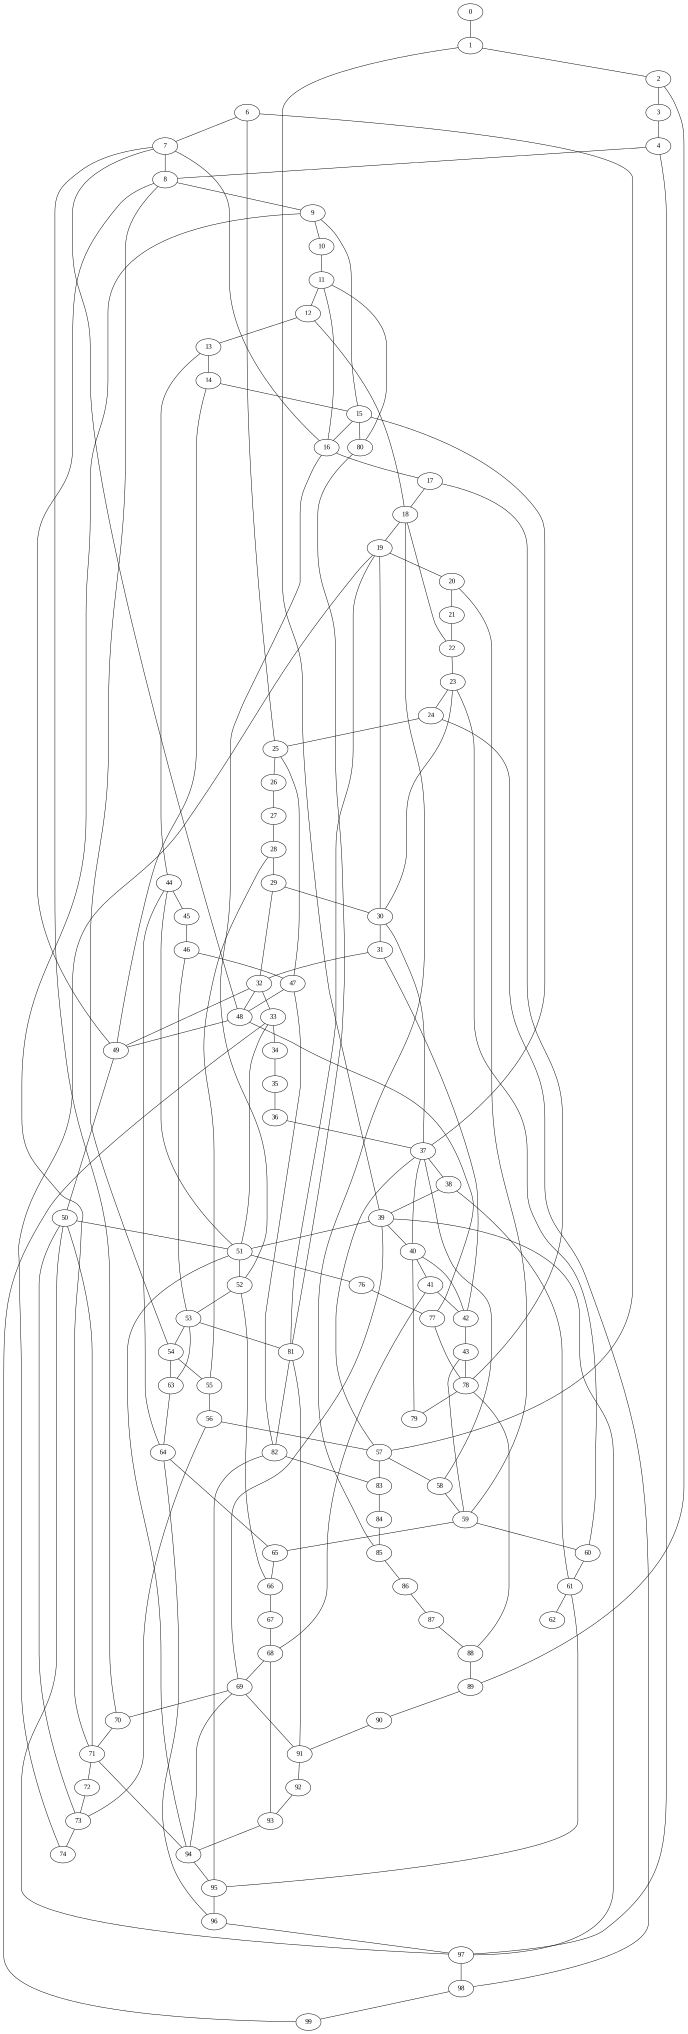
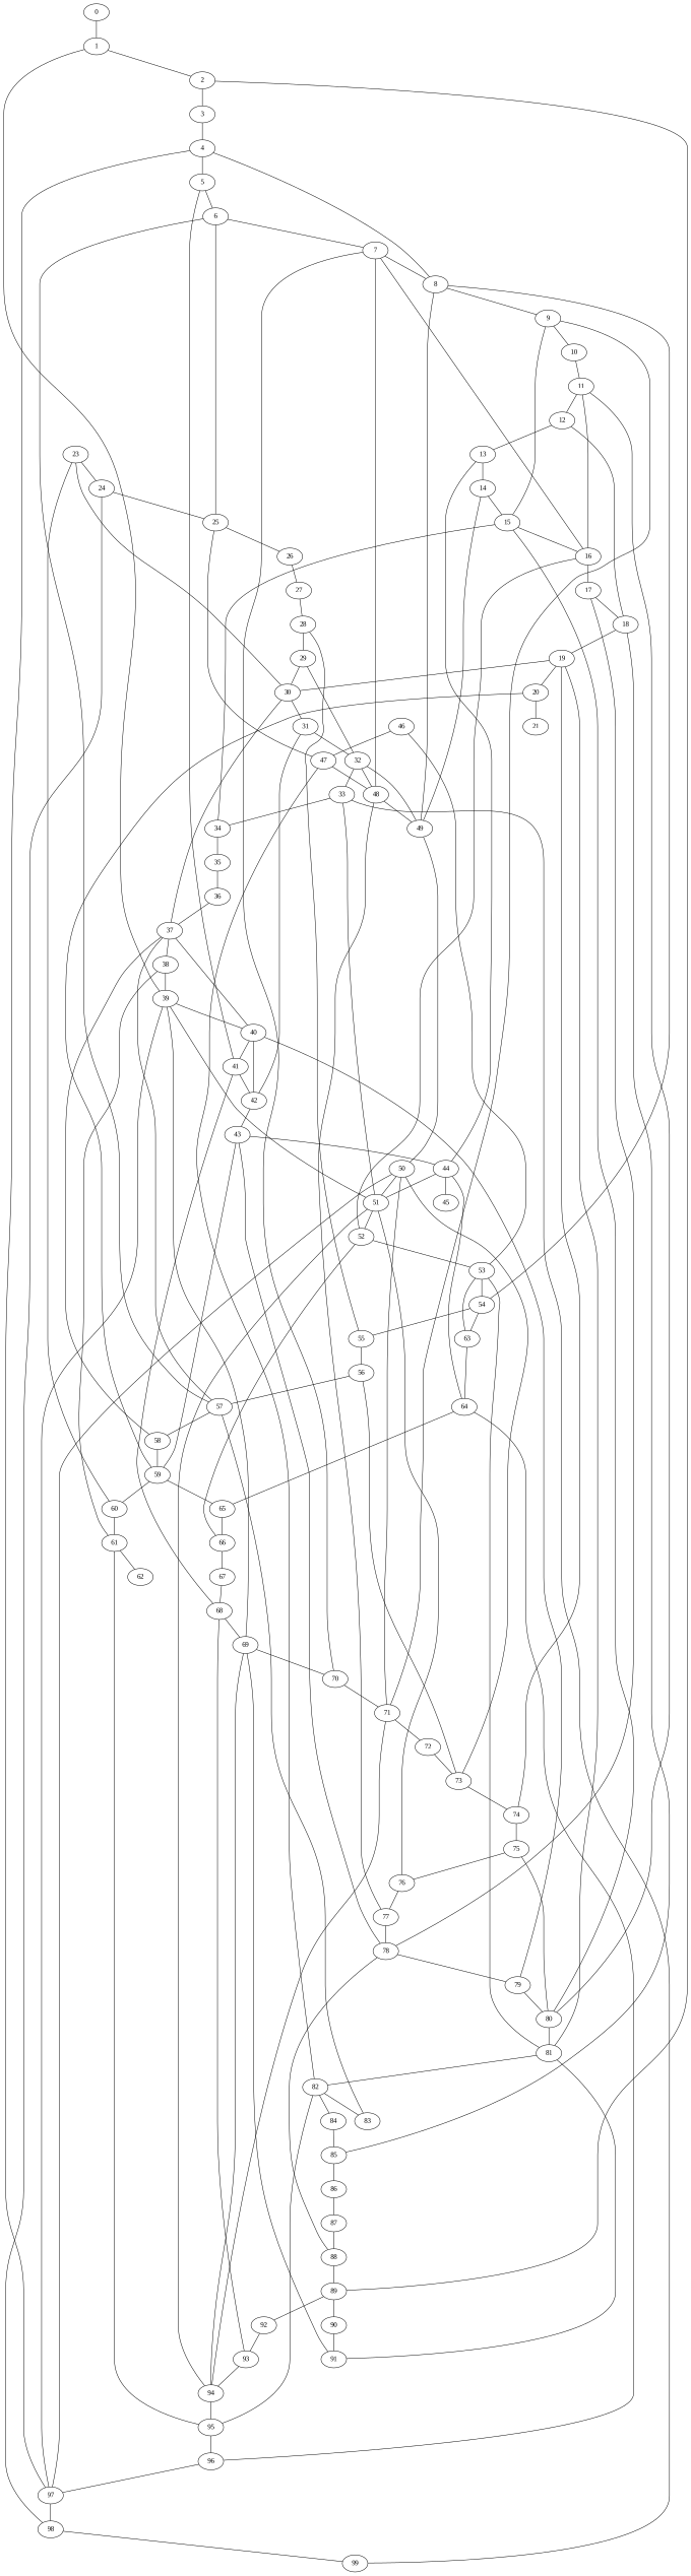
  graph {
    fontname="Liberation Serif"
    node [fontname="Liberation Serif"]
    edge [fontname="Liberation Serif"]
    0
    1
    2
    39
    3
    89
    97
    51
    40
    69
    4
    90
    98
    52
    94
    76
    41
    42
    79
    70
    91
+   5
    8
    6
    9
    54
    49
    7
    57
    25
    68
    71
    10
    15
    55
    63
    50
    99
    16
    48
    58
    83
    26
    47
    43
    93
    17
    77
    59
    84
    27
    82
    18
    78
    53
    66
    72
    11
    80
    34
    56
    64
    73
    12
    81
    35
    95
    13
    14
    44
    19
-   22
    85
    45
    20
    30
    74
    23
    86
    46
    65
    96
    36
    88
    67
    21
    31
    37
+   75
    60
    24
    87
    32
    38
    92
    61
    62
    28
    29
    33
    0 -- 1
    1 -- 2
    1 -- 39
    2 -- 3
    2 -- 89
    39 -- 97
    39 -- 51
    39 -- 40
    39 -- 69
    3 -- 4
    89 -- 90
    97 -- 98
    51 -- 52
    51 -- 94
    51 -- 76
    40 -- 41
    40 -- 42
    40 -- 79
    69 -- 94
    69 -- 70
    69 -- 91
    4 -- 97
+   4 -- 5
    4 -- 8
    90 -- 91
    98 -- 99
    52 -- 53
    52 -- 66
    94 -- 95
    76 -- 77
    41 -- 42
    41 -- 68
    42 -- 43
+   79 -- 80
    70 -- 71
-   91 -- 92
+   89 -- 92
+   5 -- 41
+   5 -- 6
    8 -- 9
    8 -- 54
    8 -- 49
    6 -- 7
    6 -- 57
    6 -- 25
    9 -- 71
    9 -- 10
    9 -- 15
    54 -- 55
    54 -- 63
    49 -- 50
    7 -- 70
    7 -- 8
    7 -- 16
    7 -- 48
    57 -- 58
    57 -- 83
    25 -- 26
    25 -- 47
    68 -- 69
    68 -- 93
    71 -- 94
    71 -- 72
    10 -- 11
    15 -- 16
    15 -- 80
-   15 -- 37
+   15 -- 34
    55 -- 56
    63 -- 64
    50 -- 97
    50 -- 51
    50 -- 71
    50 -- 73
    16 -- 52
    16 -- 17
    48 -- 49
    48 -- 77
    58 -- 59
-   83 -- 84
+   82 -- 84
    26 -- 27
    47 -- 48
    47 -- 82
    43 -- 59
    43 -- 78
+   43 -- 44
    93 -- 94
    17 -- 18
    17 -- 78
    77 -- 78
    59 -- 65
    59 -- 60
    84 -- 85
    27 -- 28
    82 -- 83
    82 -- 95
    18 -- 19
-   18 -- 22
    18 -- 85
    78 -- 79
    78 -- 88
    53 -- 54
    53 -- 63
    53 -- 81
    66 -- 67
    72 -- 73
    11 -- 16
    11 -- 80
    11 -- 12
    80 -- 81
    34 -- 35
    56 -- 57
    56 -- 73
    64 -- 65
    64 -- 96
    73 -- 74
    12 -- 18
    12 -- 13
    81 -- 91
    81 -- 82
    35 -- 36
    95 -- 96
    13 -- 14
    13 -- 44
    14 -- 49
    14 -- 15
    44 -- 51
    44 -- 64
    44 -- 45
    19 -- 81
    19 -- 20
    19 -- 30
    19 -- 74
-   22 -- 23
    85 -- 86
-   45 -- 46
    20 -- 59
    20 -- 21
    30 -- 31
    30 -- 37
+   74 -- 75
    23 -- 30
    23 -- 60
    23 -- 24
    86 -- 87
    46 -- 47
    46 -- 53
    65 -- 66
    96 -- 97
    36 -- 37
    88 -- 89
    67 -- 68
-   21 -- 22
    31 -- 42
    31 -- 32
    37 -- 40
    37 -- 57
    37 -- 58
    37 -- 38
+   75 -- 76
+   75 -- 80
    60 -- 61
    24 -- 98
    24 -- 25
    87 -- 88
    32 -- 49
    32 -- 48
    32 -- 33
    38 -- 39
    38 -- 61
    92 -- 93
    61 -- 95
    61 -- 62
    28 -- 55
    28 -- 29
    29 -- 30
    29 -- 32
    33 -- 51
    33 -- 99
    33 -- 34
  }
